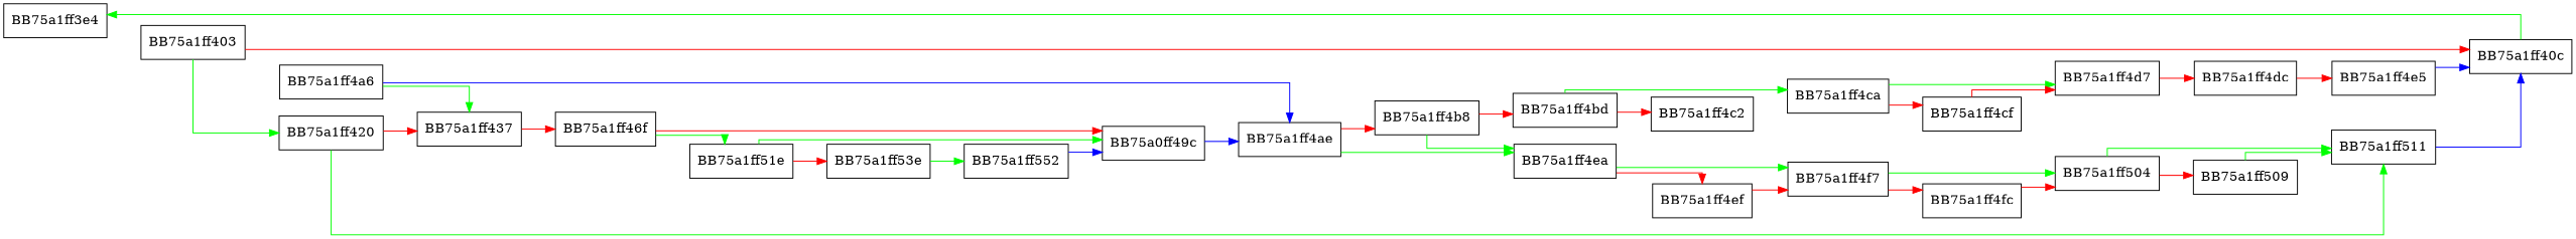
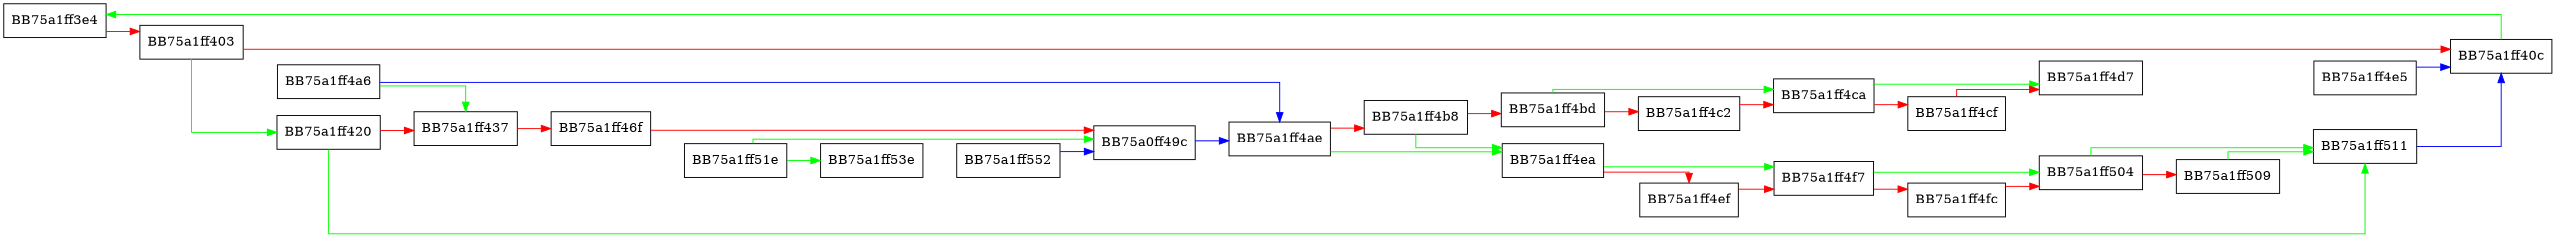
  digraph {
    rankdir=LR
    splines=ortho
    node [shape=box]
    edge [color=red]
    BB75a1ff3e4
    BB75a1ff403
    BB75a1ff40c
    BB75a1ff420
    BB75a1ff511
    BB75a1ff437
    BB75a1ff46f
    BB75a1ff4a6
    BB75a1ff4ae
    BB75a1ff51e
    n11 [label=BB75a0ff49c]
    BB75a1ff4ea
    BB75a1ff4b8
    BB75a1ff53e
    BB75a1ff552
    BB75a1ff4f7
    BB75a1ff4ef
    BB75a1ff4bd
    BB75a1ff504
    BB75a1ff4fc
    BB75a1ff4ca
    BB75a1ff4c2
    BB75a1ff4d7
    BB75a1ff4cf
-   BB75a1ff4dc
    BB75a1ff4e5
    BB75a1ff509
+   BB75a1ff3e4 -> BB75a1ff403
    BB75a1ff403 -> BB75a1ff40c
    BB75a1ff403 -> BB75a1ff420 [color=green]
    BB75a1ff40c -> BB75a1ff3e4 [color=green]
    BB75a1ff420 -> BB75a1ff511 [color=green]
    BB75a1ff420 -> BB75a1ff437
    BB75a1ff511 -> BB75a1ff40c [color=blue]
    BB75a1ff437 -> BB75a1ff46f
-   BB75a1ff46f -> BB75a1ff51e [color=green]
    BB75a1ff46f -> n11
    BB75a1ff4a6 -> BB75a1ff437 [color=green]
    BB75a1ff4a6 -> BB75a1ff4ae [color=blue]
    BB75a1ff4ae -> BB75a1ff4ea [color=green]
    BB75a1ff4ae -> BB75a1ff4b8
    BB75a1ff51e -> n11 [color=green]
-   BB75a1ff51e -> BB75a1ff53e
+   BB75a1ff51e -> BB75a1ff53e [color=green]
    n11 -> BB75a1ff4ae [color=blue]
    BB75a1ff4ea -> BB75a1ff4f7 [color=green]
    BB75a1ff4ea -> BB75a1ff4ef
    BB75a1ff4b8 -> BB75a1ff4ea [color=green]
    BB75a1ff4b8 -> BB75a1ff4bd
-   BB75a1ff53e -> BB75a1ff552 [color=green]
    BB75a1ff552 -> n11 [color=blue]
    BB75a1ff4f7 -> BB75a1ff504 [color=green]
    BB75a1ff4f7 -> BB75a1ff4fc
    BB75a1ff4ef -> BB75a1ff4f7
    BB75a1ff4bd -> BB75a1ff4ca [color=green]
    BB75a1ff4bd -> BB75a1ff4c2
    BB75a1ff504 -> BB75a1ff511 [color=green]
    BB75a1ff504 -> BB75a1ff509
    BB75a1ff4fc -> BB75a1ff504
    BB75a1ff4ca -> BB75a1ff4d7 [color=green]
    BB75a1ff4ca -> BB75a1ff4cf
-   BB75a1ff4d7 -> BB75a1ff4dc
+   BB75a1ff4c2 -> BB75a1ff4ca
    BB75a1ff4cf -> BB75a1ff4d7
-   BB75a1ff4dc -> BB75a1ff4e5
    BB75a1ff4e5 -> BB75a1ff40c [color=blue]
    BB75a1ff509 -> BB75a1ff511 [color=green]
  }
